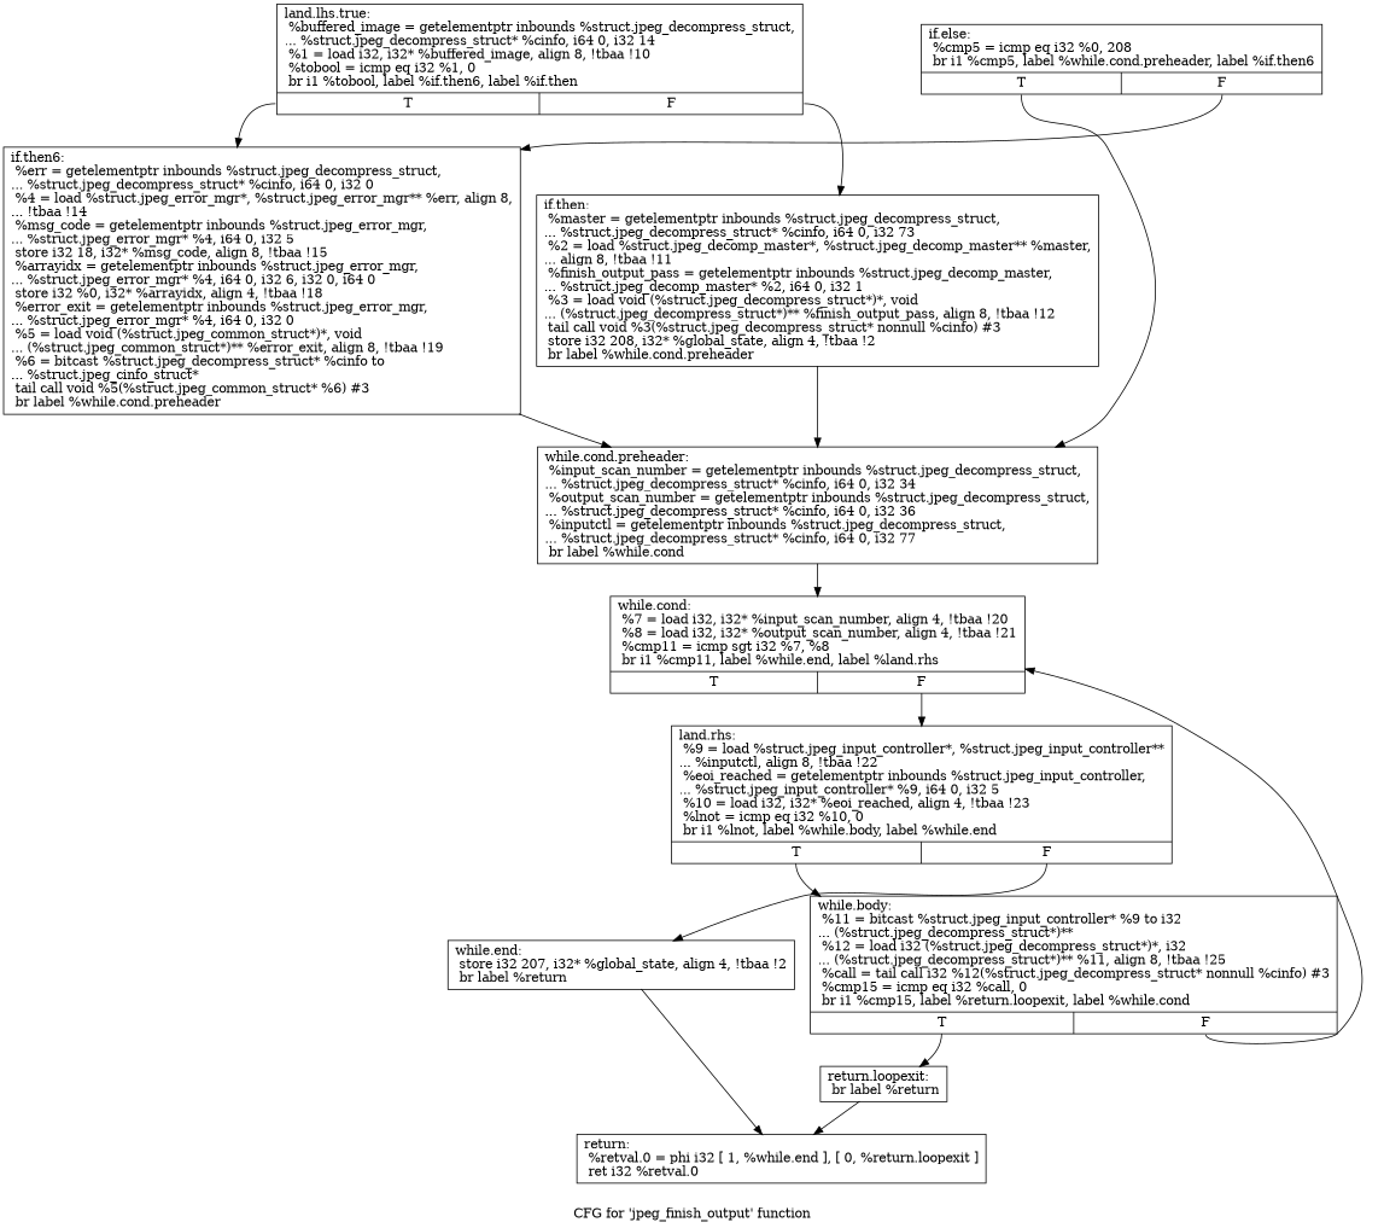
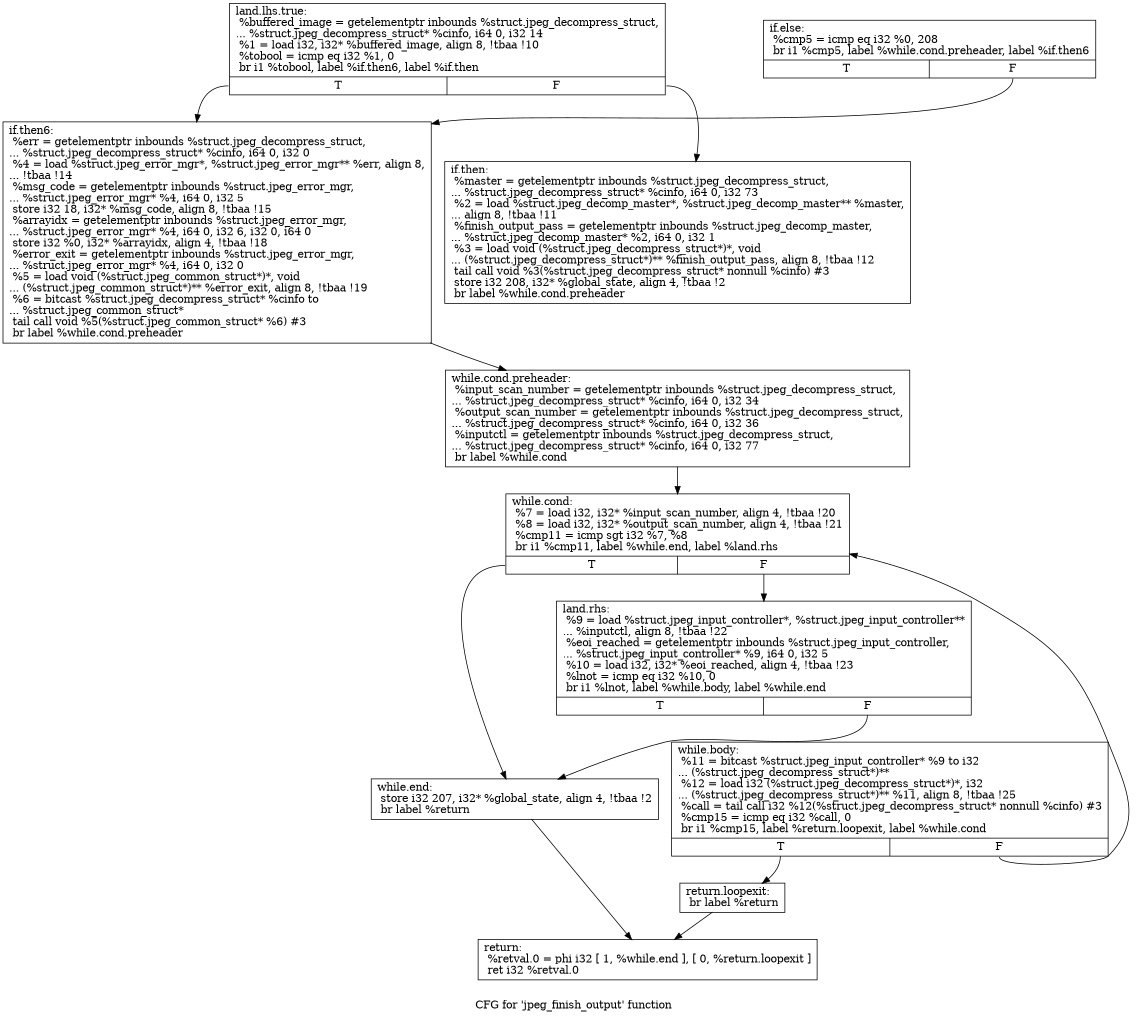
  digraph {
    label="CFG for 'jpeg_finish_output' function"
    node [shape=record]
    edge [tailport=s0]
    n1 [label="{land.lhs.true:                                    \l  %buffered_image = getelementptr inbounds %struct.jpeg_decompress_struct,\l... %struct.jpeg_decompress_struct* %cinfo, i64 0, i32 14\l  %1 = load i32, i32* %buffered_image, align 8, !tbaa !10\l  %tobool = icmp eq i32 %1, 0\l  br i1 %tobool, label %if.then6, label %if.then\l|{<s0>T|<s1>F}}"]
-   n2 [label="{if.then6:                                         \l  %err = getelementptr inbounds %struct.jpeg_decompress_struct,\l... %struct.jpeg_decompress_struct* %cinfo, i64 0, i32 0\l  %4 = load %struct.jpeg_error_mgr*, %struct.jpeg_error_mgr** %err, align 8,\l... !tbaa !14\l  %msg_code = getelementptr inbounds %struct.jpeg_error_mgr,\l... %struct.jpeg_error_mgr* %4, i64 0, i32 5\l  store i32 18, i32* %msg_code, align 8, !tbaa !15\l  %arrayidx = getelementptr inbounds %struct.jpeg_error_mgr,\l... %struct.jpeg_error_mgr* %4, i64 0, i32 6, i32 0, i64 0\l  store i32 %0, i32* %arrayidx, align 4, !tbaa !18\l  %error_exit = getelementptr inbounds %struct.jpeg_error_mgr,\l... %struct.jpeg_error_mgr* %4, i64 0, i32 0\l  %5 = load void (%struct.jpeg_common_struct*)*, void\l... (%struct.jpeg_common_struct*)** %error_exit, align 8, !tbaa !19\l  %6 = bitcast %struct.jpeg_decompress_struct* %cinfo to\l... %struct.jpeg_cinfo_struct*\l  tail call void %5(%struct.jpeg_common_struct* %6) #3\l  br label %while.cond.preheader\l}"]
+   n2 [label="{if.then6:                                         \l  %err = getelementptr inbounds %struct.jpeg_decompress_struct,\l... %struct.jpeg_decompress_struct* %cinfo, i64 0, i32 0\l  %4 = load %struct.jpeg_error_mgr*, %struct.jpeg_error_mgr** %err, align 8,\l... !tbaa !14\l  %msg_code = getelementptr inbounds %struct.jpeg_error_mgr,\l... %struct.jpeg_error_mgr* %4, i64 0, i32 5\l  store i32 18, i32* %msg_code, align 8, !tbaa !15\l  %arrayidx = getelementptr inbounds %struct.jpeg_error_mgr,\l... %struct.jpeg_error_mgr* %4, i64 0, i32 6, i32 0, i64 0\l  store i32 %0, i32* %arrayidx, align 4, !tbaa !18\l  %error_exit = getelementptr inbounds %struct.jpeg_error_mgr,\l... %struct.jpeg_error_mgr* %4, i64 0, i32 0\l  %5 = load void (%struct.jpeg_common_struct*)*, void\l... (%struct.jpeg_common_struct*)** %error_exit, align 8, !tbaa !19\l  %6 = bitcast %struct.jpeg_decompress_struct* %cinfo to\l... %struct.jpeg_common_struct*\l  tail call void %5(%struct.jpeg_common_struct* %6) #3\l  br label %while.cond.preheader\l}"]
    n3 [label="{if.then:                                          \l  %master = getelementptr inbounds %struct.jpeg_decompress_struct,\l... %struct.jpeg_decompress_struct* %cinfo, i64 0, i32 73\l  %2 = load %struct.jpeg_decomp_master*, %struct.jpeg_decomp_master** %master,\l... align 8, !tbaa !11\l  %finish_output_pass = getelementptr inbounds %struct.jpeg_decomp_master,\l... %struct.jpeg_decomp_master* %2, i64 0, i32 1\l  %3 = load void (%struct.jpeg_decompress_struct*)*, void\l... (%struct.jpeg_decompress_struct*)** %finish_output_pass, align 8, !tbaa !12\l  tail call void %3(%struct.jpeg_decompress_struct* nonnull %cinfo) #3\l  store i32 208, i32* %global_state, align 4, !tbaa !2\l  br label %while.cond.preheader\l}"]
    n4 [label="{if.else:                                          \l  %cmp5 = icmp eq i32 %0, 208\l  br i1 %cmp5, label %while.cond.preheader, label %if.then6\l|{<s0>T|<s1>F}}"]
    n5 [label="{while.cond.preheader:                             \l  %input_scan_number = getelementptr inbounds %struct.jpeg_decompress_struct,\l... %struct.jpeg_decompress_struct* %cinfo, i64 0, i32 34\l  %output_scan_number = getelementptr inbounds %struct.jpeg_decompress_struct,\l... %struct.jpeg_decompress_struct* %cinfo, i64 0, i32 36\l  %inputctl = getelementptr inbounds %struct.jpeg_decompress_struct,\l... %struct.jpeg_decompress_struct* %cinfo, i64 0, i32 77\l  br label %while.cond\l}"]
    n6 [label="{while.cond:                                       \l  %7 = load i32, i32* %input_scan_number, align 4, !tbaa !20\l  %8 = load i32, i32* %output_scan_number, align 4, !tbaa !21\l  %cmp11 = icmp sgt i32 %7, %8\l  br i1 %cmp11, label %while.end, label %land.rhs\l|{<s0>T|<s1>F}}"]
    n7 [label="{while.end:                                        \l  store i32 207, i32* %global_state, align 4, !tbaa !2\l  br label %return\l}"]
    n8 [label="{land.rhs:                                         \l  %9 = load %struct.jpeg_input_controller*, %struct.jpeg_input_controller**\l... %inputctl, align 8, !tbaa !22\l  %eoi_reached = getelementptr inbounds %struct.jpeg_input_controller,\l... %struct.jpeg_input_controller* %9, i64 0, i32 5\l  %10 = load i32, i32* %eoi_reached, align 4, !tbaa !23\l  %lnot = icmp eq i32 %10, 0\l  br i1 %lnot, label %while.body, label %while.end\l|{<s0>T|<s1>F}}"]
    n9 [label="{return:                                           \l  %retval.0 = phi i32 [ 1, %while.end ], [ 0, %return.loopexit ]\l  ret i32 %retval.0\l}"]
    n10 [label="{while.body:                                       \l  %11 = bitcast %struct.jpeg_input_controller* %9 to i32\l... (%struct.jpeg_decompress_struct*)**\l  %12 = load i32 (%struct.jpeg_decompress_struct*)*, i32\l... (%struct.jpeg_decompress_struct*)** %11, align 8, !tbaa !25\l  %call = tail call i32 %12(%struct.jpeg_decompress_struct* nonnull %cinfo) #3\l  %cmp15 = icmp eq i32 %call, 0\l  br i1 %cmp15, label %return.loopexit, label %while.cond\l|{<s0>T|<s1>F}}"]
    n11 [label="{return.loopexit:                                  \l  br label %return\l}"]
    n1 -> n2
    n1 -> n3 [tailport=s1]
    n2 -> n5
-   n3 -> n5
    n4 -> n2 [tailport=s1]
-   n4 -> n5
    n5 -> n6
+   n6 -> n7
    n6 -> n8 [tailport=s1]
    n7 -> n9
    n8 -> n7 [tailport=s1]
-   n8 -> n10
    n10 -> n6 [tailport=s1]
    n10 -> n11
    n11 -> n9
  }
